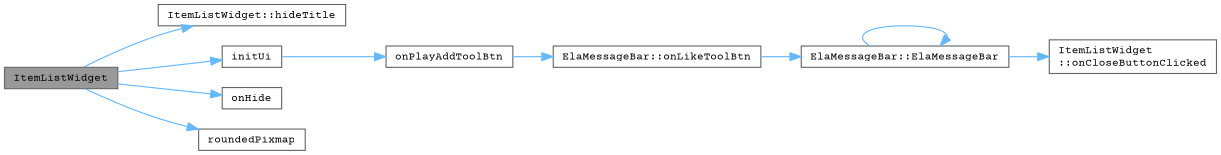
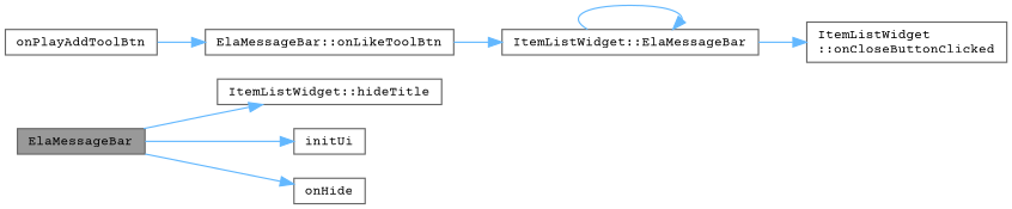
  digraph {
    fontname="Courier Prime"
    rankdir=LR
    node [color=grey40 fillcolor=white fontname="Courier Prime" fontsize=10 shape=box style=filled]
    edge [color=steelblue1 fontname="Courier Prime" fontsize=10 labelfontname=Helvetica labelfontsize=10 style=solid]
-   n1 [color=gray40 fillcolor=grey60 fontcolor=black height=0.2 label=ItemListWidget width=0.4]
+   n1 [color=gray40 fillcolor=grey60 fontcolor=black height=0.2 label=ElaMessageBar width=0.4]
    n2 [height=0.2 label="ItemListWidget::hideTitle" width=0.4]
    n3 [height=0.2 label=initUi width=0.4]
    n4 [height=0.2 label=onHide width=0.4]
-   n5 [height=0.2 label=roundedPixmap width=0.4]
    n6 [height=0.2 label=onPlayAddToolBtn width=0.4]
    n7 [height=0.2 label="ElaMessageBar::onLikeToolBtn" width=0.4]
-   n8 [height=0.2 label="ElaMessageBar::ElaMessageBar" width=0.4]
+   n8 [height=0.2 label="ItemListWidget::ElaMessageBar" width=0.4]
    n9 [height=0.2 label="ItemListWidget\l::onCloseButtonClicked" width=0.4]
    n1 -> n2
    n1 -> n3
    n1 -> n4
-   n1 -> n5
-   n3 -> n6
    n6 -> n7
    n7 -> n8
    n8 -> n8
    n8 -> n9
  }
